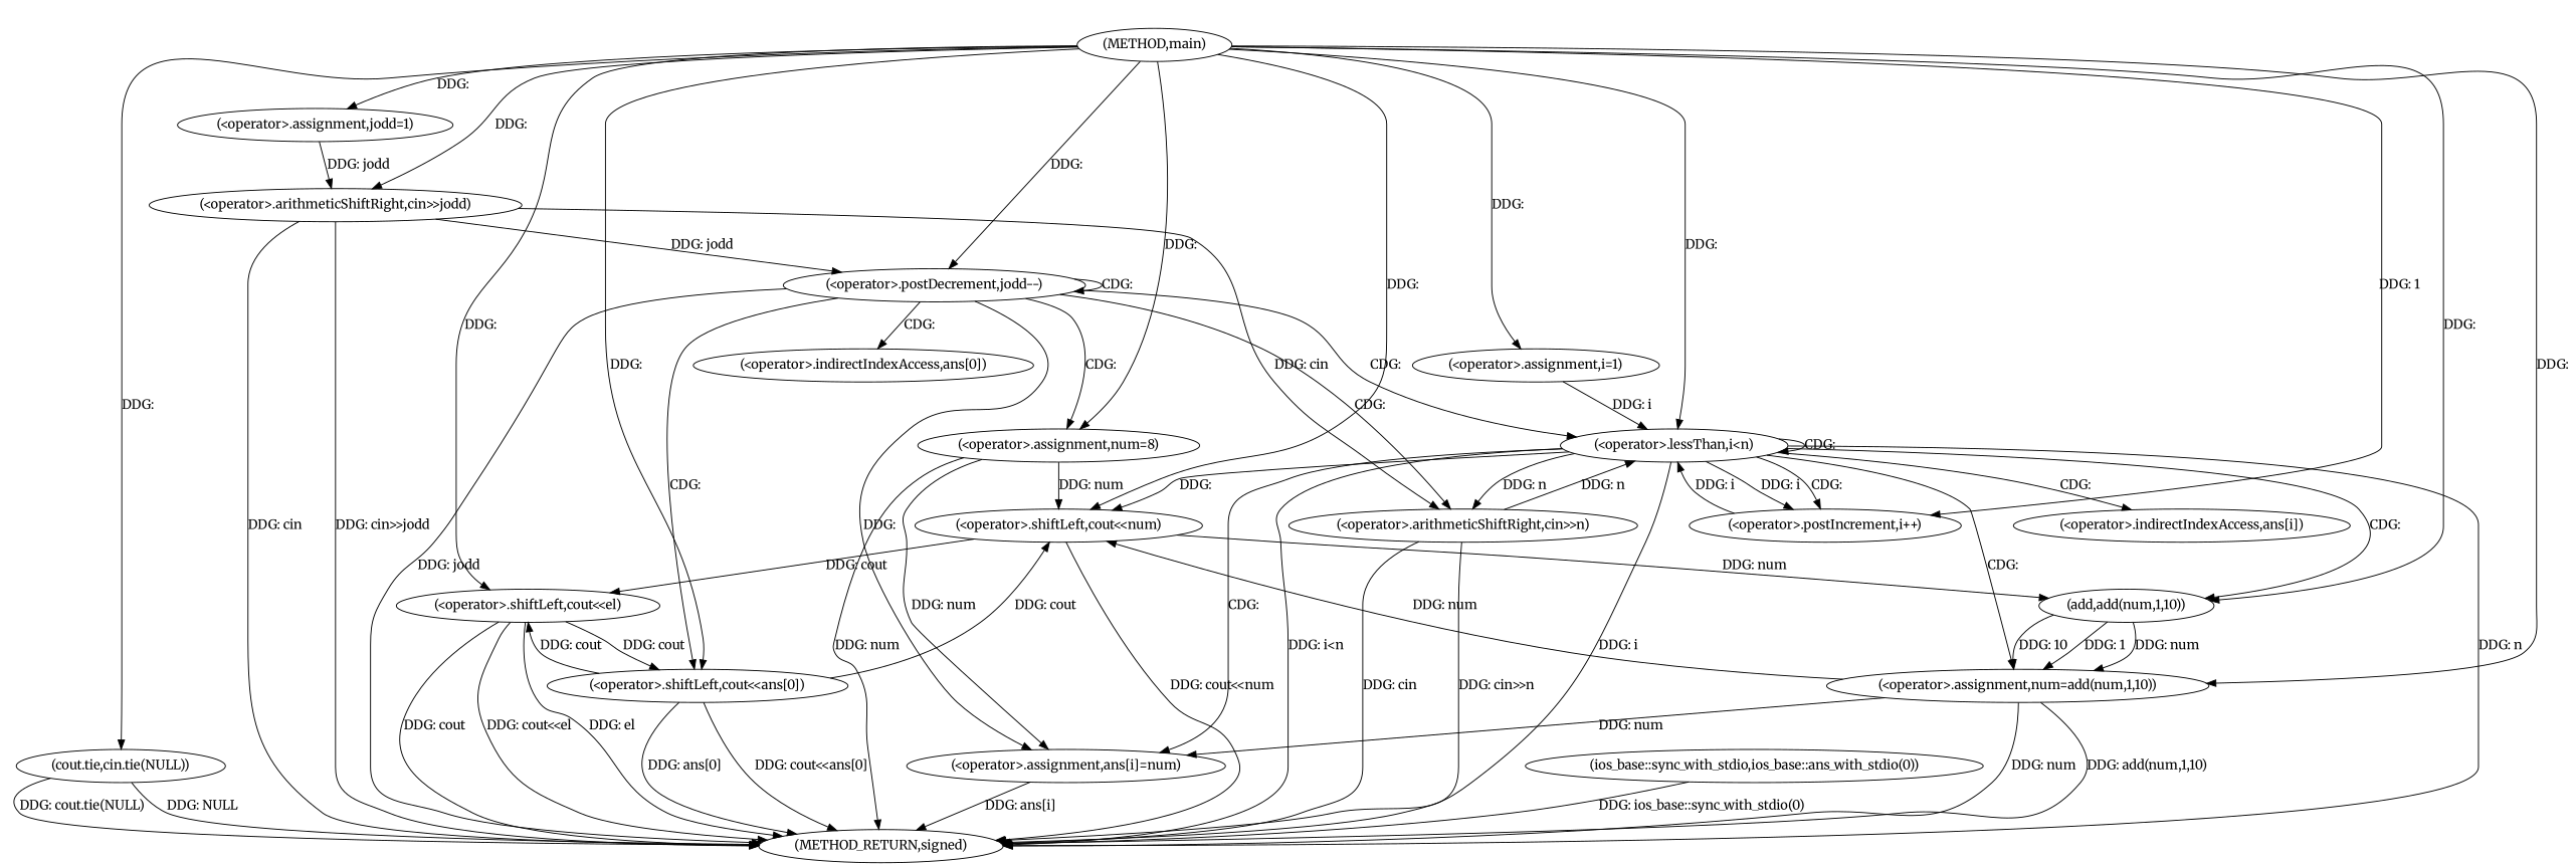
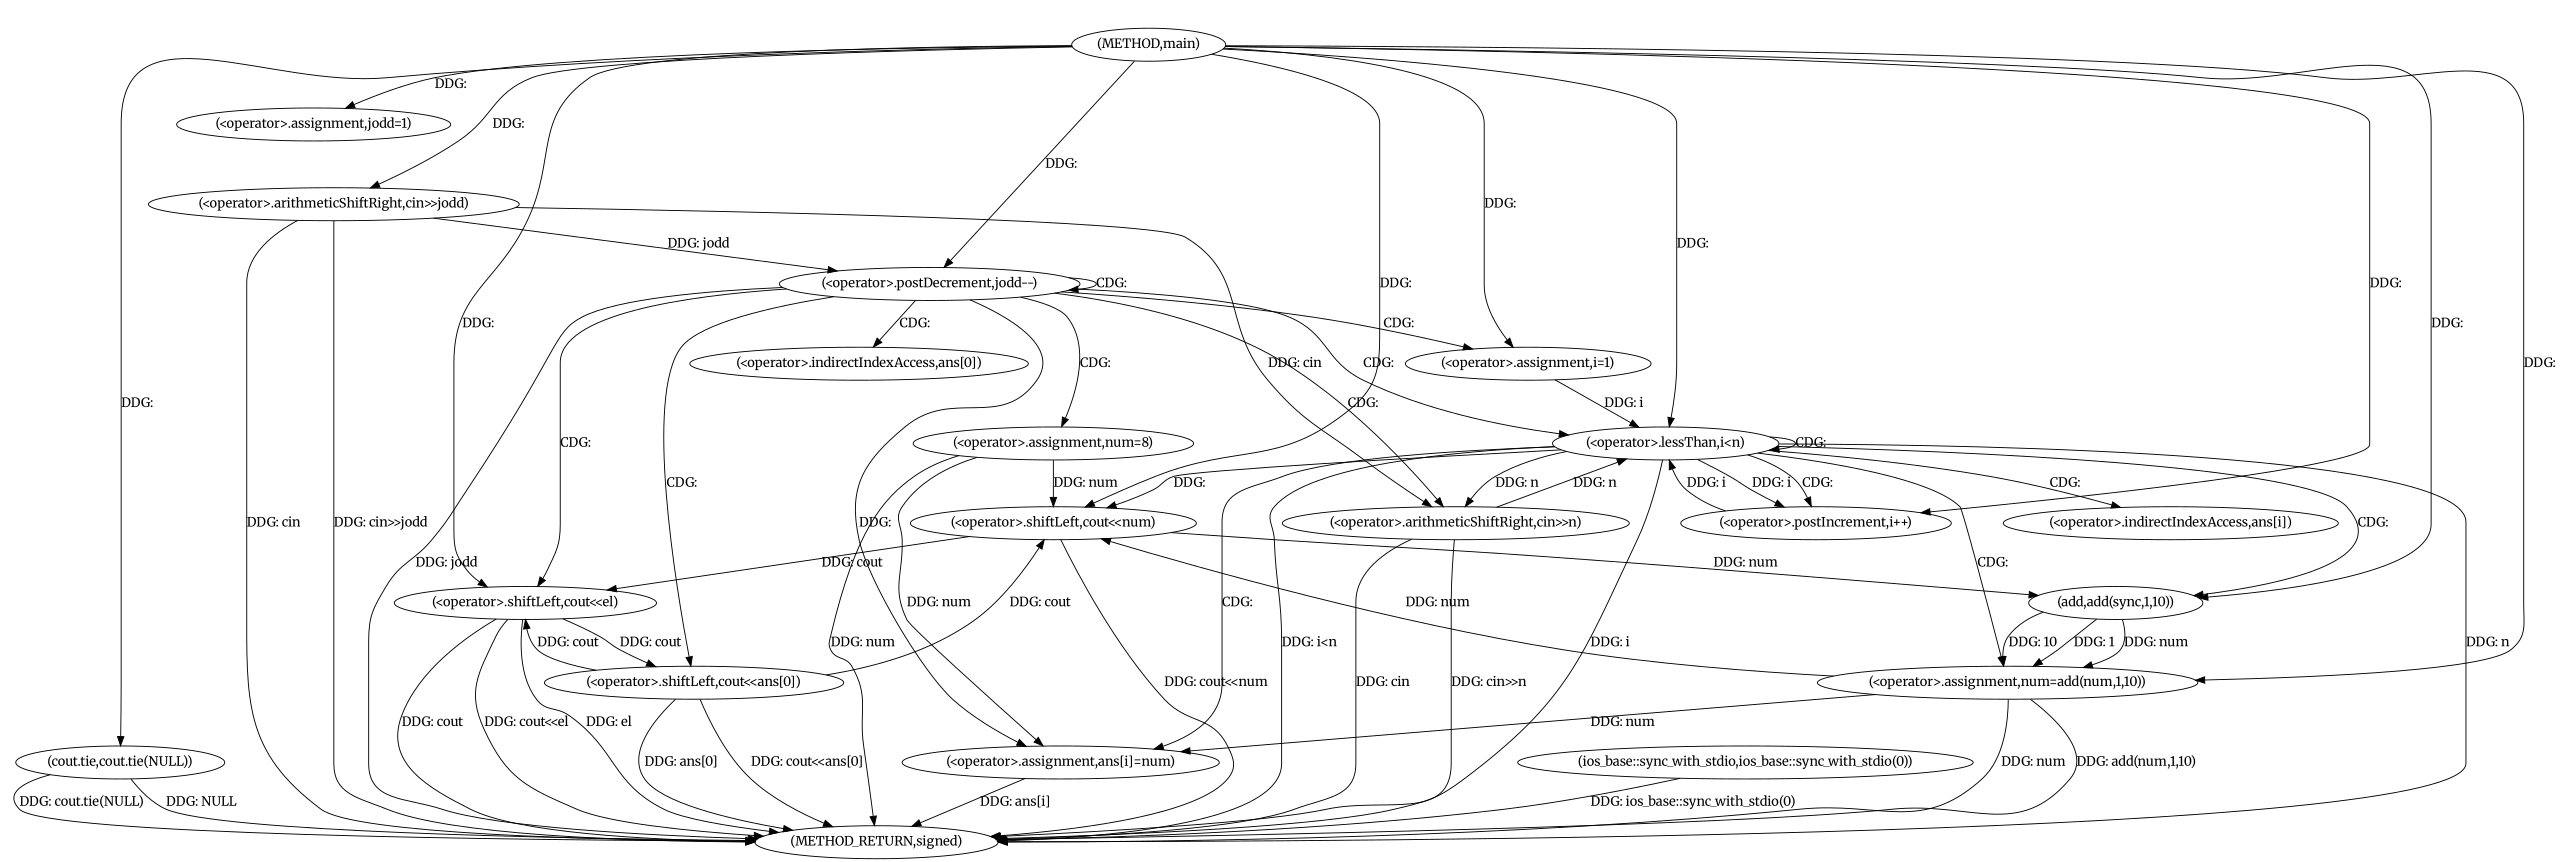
  digraph {
    fontname=Merriweather
    node [fontname=Merriweather]
    edge [fontname=Merriweather]
    n1 [label="(METHOD,main)"]
-   n2 [label="(cout.tie,cin.tie(NULL))"]
+   n2 [label="(cout.tie,cout.tie(NULL))"]
    n3 [label="(<operator>.assignment,jodd=1)"]
    n4 [label="(<operator>.arithmeticShiftRight,cin>>jodd)"]
    n5 [label="(<operator>.postDecrement,jodd--)"]
    n6 [label="(<operator>.assignment,num=8)"]
    n7 [label="(<operator>.shiftLeft,cout<<ans[0])"]
    n8 [label="(<operator>.shiftLeft,cout<<el)"]
    n9 [label="(<operator>.assignment,i=1)"]
    n10 [label="(<operator>.lessThan,i<n)"]
    n11 [label="(<operator>.postIncrement,i++)"]
    n12 [label="(<operator>.shiftLeft,cout<<num)"]
    n13 [label="(<operator>.assignment,num=add(num,1,10))"]
-   n14 [label="(add,add(num,1,10))"]
-   n15 [label="(ios_base::sync_with_stdio,ios_base::ans_with_stdio(0))"]
+   n14 [label="(add,add(sync,1,10))"]
+   n15 [label="(ios_base::sync_with_stdio,ios_base::sync_with_stdio(0))"]
    n16 [label="(METHOD_RETURN,signed)"]
    n17 [label="(<operator>.arithmeticShiftRight,cin>>n)"]
    n18 [label="(<operator>.assignment,ans[i]=num)"]
    n19 [label="(<operator>.indirectIndexAccess,ans[0])"]
    n20 [label="(<operator>.indirectIndexAccess,ans[i])"]
    n1 -> n2 [label="DDG: "]
    n1 -> n3 [label="DDG: "]
    n1 -> n4 [label="DDG: "]
    n1 -> n5 [label="DDG: "]
-   n1 -> n6 [label="DDG: "]
-   n1 -> n7 [label="DDG: "]
    n1 -> n8 [label="DDG: "]
    n1 -> n9 [label="DDG: "]
    n1 -> n10 [label="DDG: "]
-   n1 -> n11 [label="DDG: 1"]
+   n1 -> n11 [label="DDG: "]
    n1 -> n12 [label="DDG: "]
    n1 -> n13 [label="DDG: "]
    n1 -> n14 [label="DDG: "]
    n2 -> n16 [label="DDG: NULL"]
    n2 -> n16 [label="DDG: cout.tie(NULL)"]
-   n3 -> n4 [label="DDG: jodd"]
    n4 -> n5 [label="DDG: jodd"]
    n4 -> n16 [label="DDG: cin"]
    n4 -> n16 [label="DDG: cin>>jodd"]
    n4 -> n17 [label="DDG: cin"]
    n5 -> n5 [label="CDG: "]
    n5 -> n6 [label="CDG: "]
    n5 -> n7 [label="CDG: "]
+   n5 -> n8 [label="CDG: "]
+   n5 -> n9 [label="CDG: "]
    n5 -> n10 [label="CDG: "]
    n5 -> n16 [label="DDG: jodd"]
    n5 -> n17 [label="CDG: "]
    n5 -> n18 [label="DDG: "]
    n5 -> n19 [label="CDG: "]
    n6 -> n12 [label="DDG: num"]
    n6 -> n16 [label="DDG: num"]
    n6 -> n18 [label="DDG: num"]
    n7 -> n8 [label="DDG: cout"]
    n7 -> n12 [label="DDG: cout"]
    n7 -> n16 [label="DDG: ans[0]"]
    n7 -> n16 [label="DDG: cout<<ans[0]"]
    n8 -> n7 [label="DDG: cout"]
    n8 -> n16 [label="DDG: cout"]
    n8 -> n16 [label="DDG: cout<<el"]
    n8 -> n16 [label="DDG: el"]
    n9 -> n10 [label="DDG: i"]
    n10 -> n10 [label="CDG: "]
    n10 -> n11 [label="DDG: i"]
    n10 -> n11 [label="CDG: "]
    n10 -> n12 [label="DDG: "]
    n10 -> n13 [label="CDG: "]
    n10 -> n14 [label="CDG: "]
    n10 -> n16 [label="DDG: i"]
    n10 -> n16 [label="DDG: n"]
    n10 -> n16 [label="DDG: i<n"]
    n10 -> n17 [label="DDG: n"]
    n10 -> n18 [label="CDG: "]
    n10 -> n20 [label="CDG: "]
    n11 -> n10 [label="DDG: i"]
    n12 -> n8 [label="DDG: cout"]
    n12 -> n14 [label="DDG: num"]
    n12 -> n16 [label="DDG: cout<<num"]
    n13 -> n12 [label="DDG: num"]
    n13 -> n16 [label="DDG: num"]
    n13 -> n16 [label="DDG: add(num,1,10)"]
    n13 -> n18 [label="DDG: num"]
    n14 -> n13 [label="DDG: num"]
    n14 -> n13 [label="DDG: 10"]
    n14 -> n13 [label="DDG: 1"]
    n15 -> n16 [label="DDG: ios_base::sync_with_stdio(0)"]
    n17 -> n10 [label="DDG: n"]
    n17 -> n16 [label="DDG: cin"]
    n17 -> n16 [label="DDG: cin>>n"]
    n18 -> n16 [label="DDG: ans[i]"]
  }
